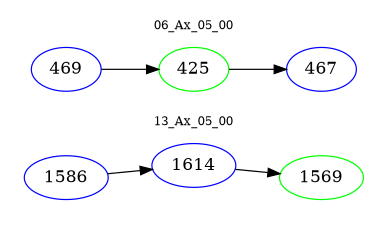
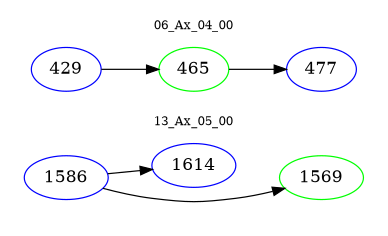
  digraph {
    rankdir=LR
    node [color=blue]
    edge [color=black]
    n1 [label=1586]
    n2 [color=green label=1569]
    n3 [label=1614]
-   n4 [label=469]
-   n5 [color=green label=425]
-   n6 [label=467]
+   n4 [label=429]
+   n5 [color=green label=465]
+   n6 [label=477]
    subgraph cluster_1 {
      color=white
      fontsize=10
      label="13_Ax_05_00"
      n1
      n2
      n3
    }
    subgraph cluster_2 {
      color=white
      fontsize=10
-     label="06_Ax_05_00"
+     label="06_Ax_04_00"
      n4
      n5
      n6
    }
-   n3 -> n2
+   n1 -> n2
    n1 -> n3
    n4 -> n5
    n5 -> n6
  }
